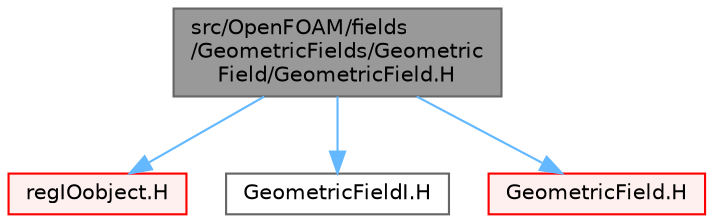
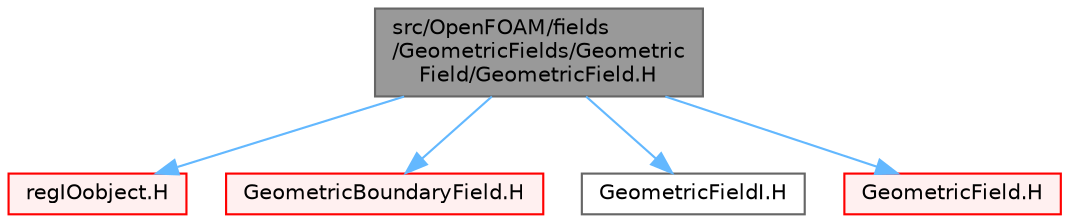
  digraph {
    node [color=red fillcolor="#FFF0F0" fontname=Helvetica fontsize=10 shape=box style=filled]
    edge [color=steelblue1 fontname=Helvetica fontsize=10 labelfontname=Helvetica labelfontsize=10 style=solid]
    n1 [color=gray40 fillcolor=grey60 fontcolor=black height=0.2 label="src/OpenFOAM/fields\l/GeometricFields/Geometric\lField/GeometricField.H" width=0.4]
    n2 [height=0.2 label="regIOobject.H" width=0.4]
+   n3 [height=0.2 label="GeometricBoundaryField.H" width=0.4]
    n4 [color=grey40 fillcolor=white height=0.2 label="GeometricFieldI.H" width=0.4]
    n5 [height=0.2 label="GeometricField.H" width=0.4]
    n1 -> n2
+   n1 -> n3
    n1 -> n4
    n1 -> n5
  }
